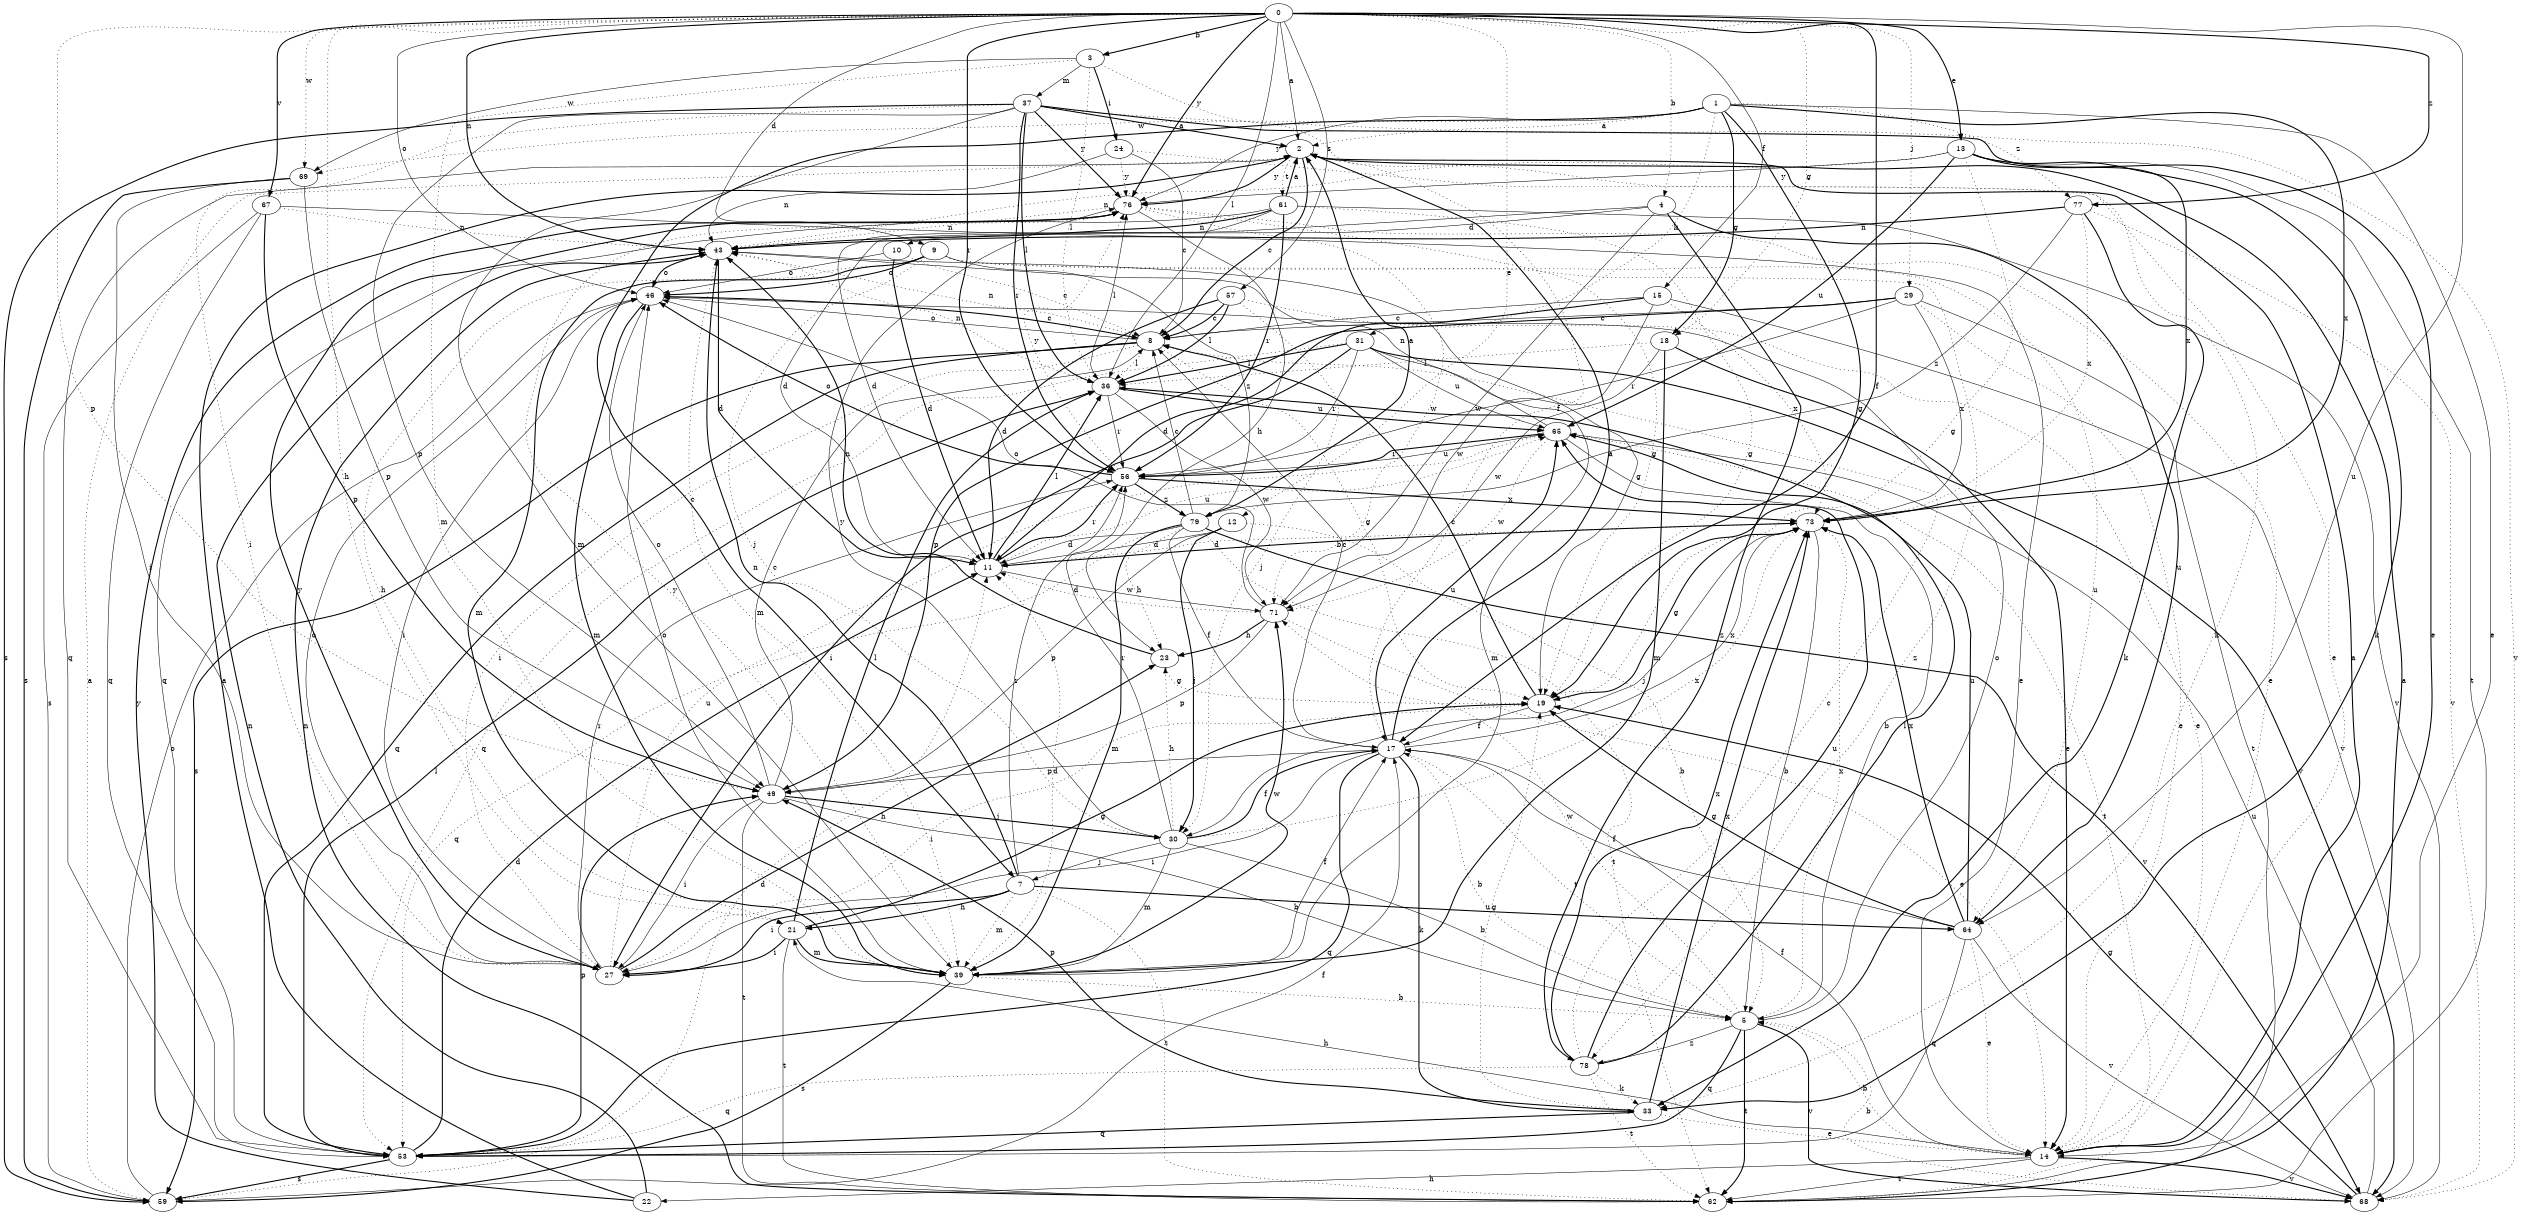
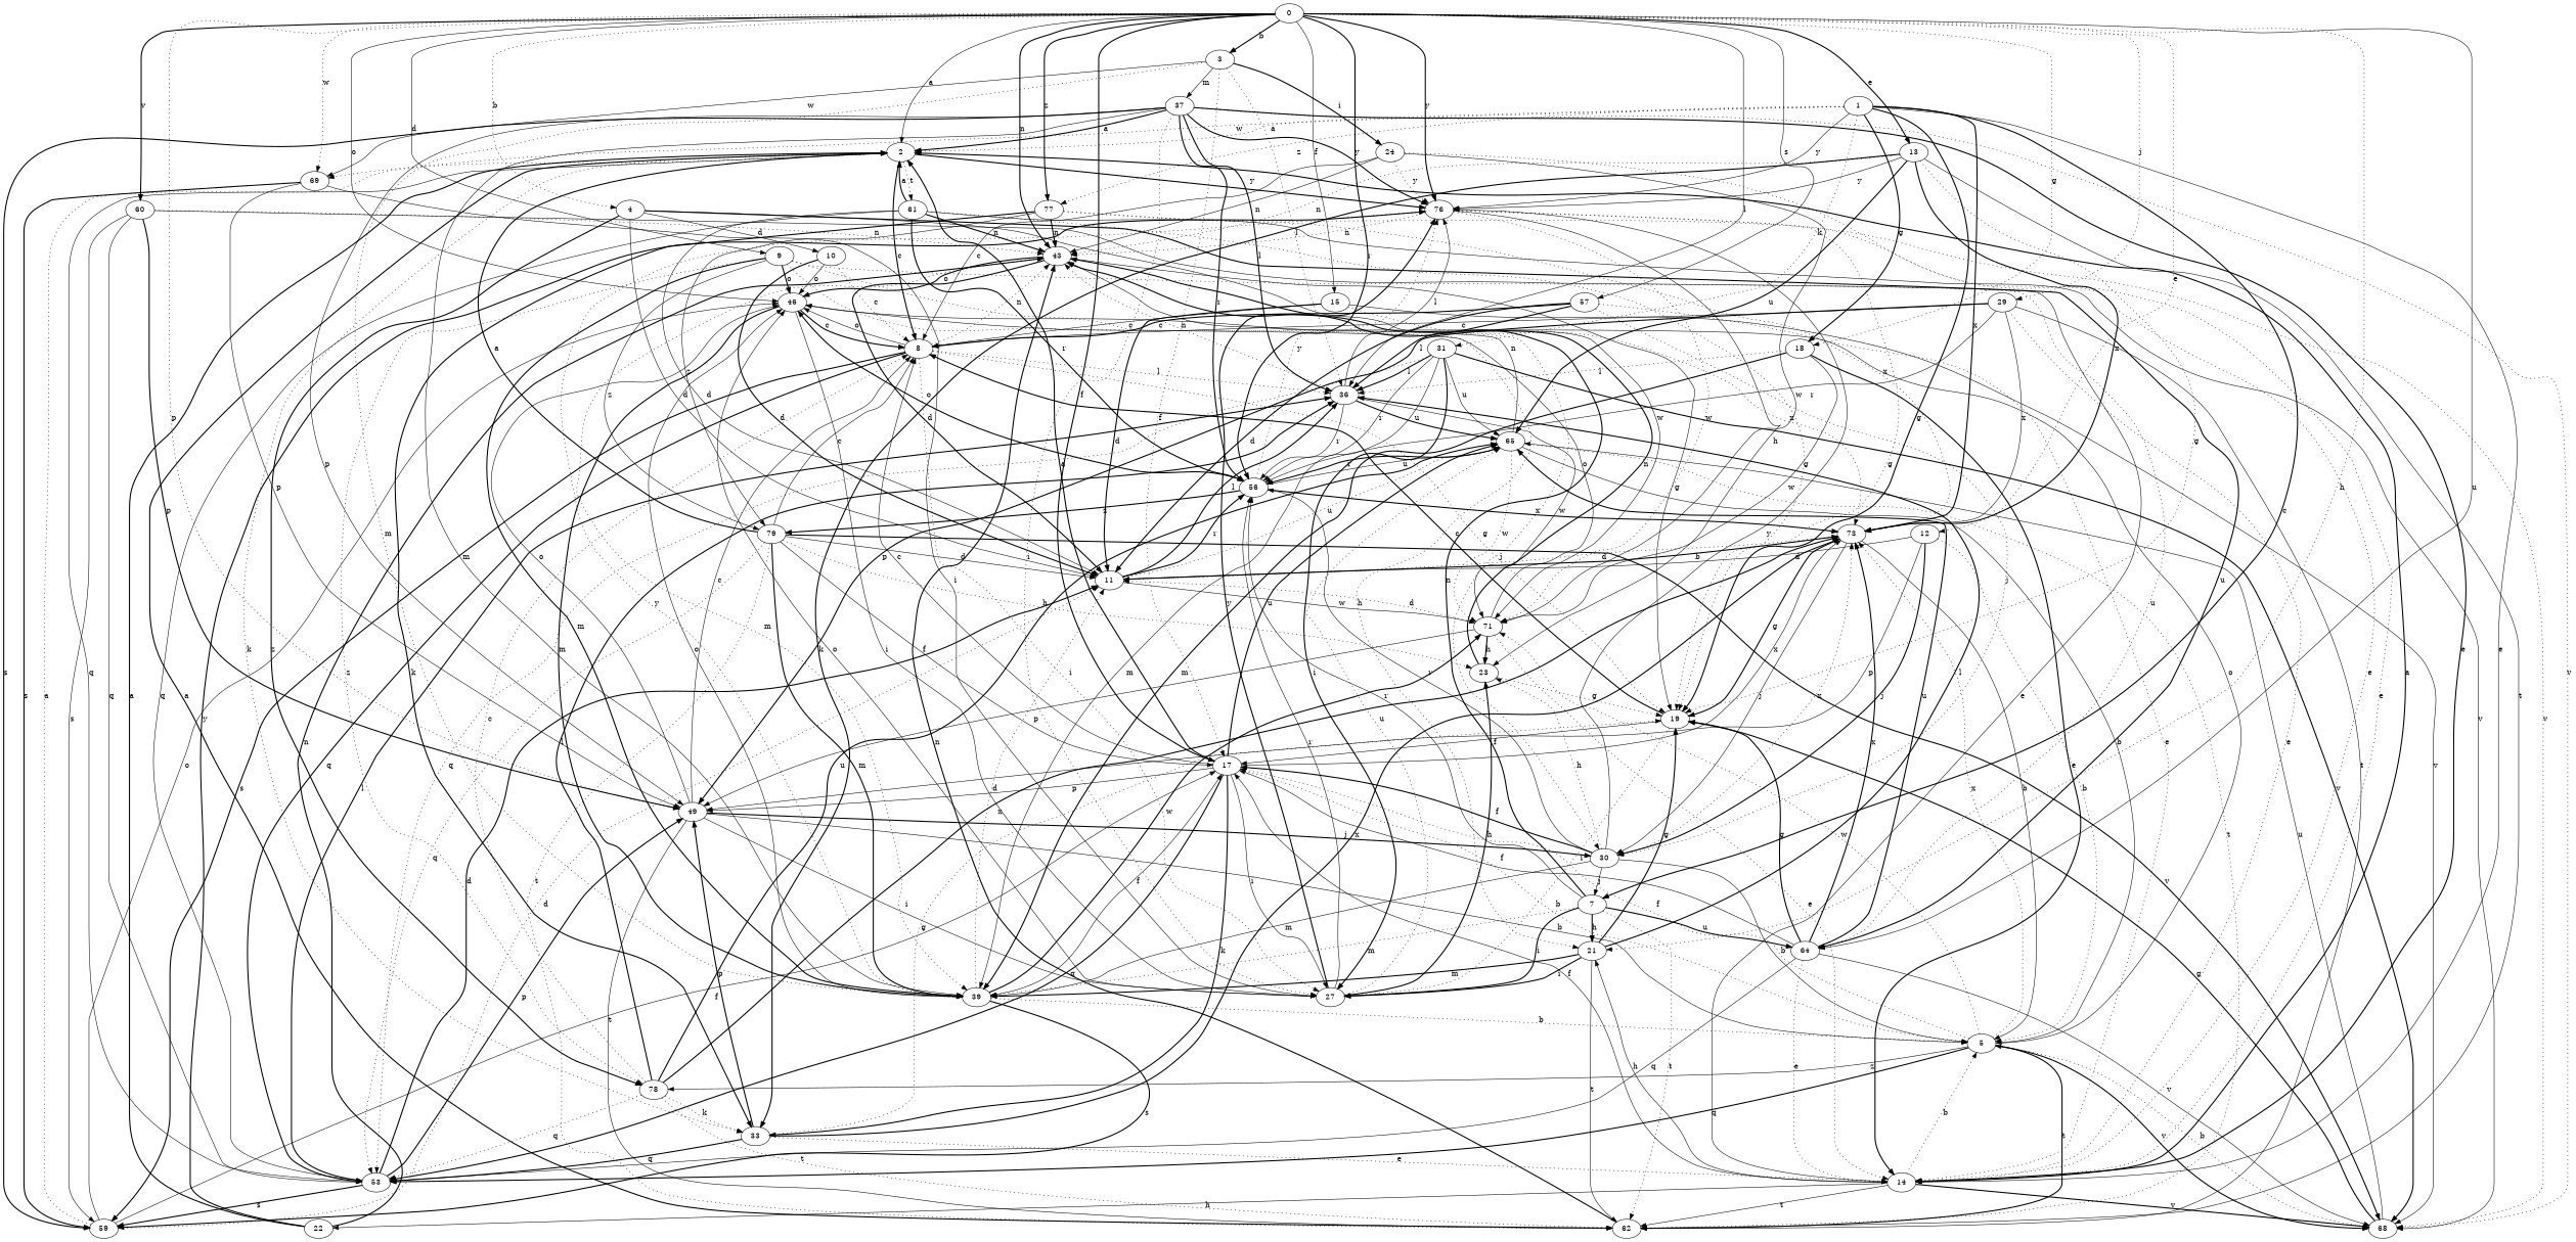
  strict digraph {
    edge [style=bold]
    0
    2
    3
    4
    9
    12
    13
    15
    17
    18
    21
    29
    36
    43
    46
    49
    56
    57
    64
-   67
+   67 [label=60]
    69
    76
    77
    8
    33
    53
    61
    24
    37
    39
    10
    11
    71
    78
    30
    79
    5
    19
    73
    62
    65
    68
    27
    14
    59
    23
    1
    7
    31
    22
    0 -> 2 [label=a style=solid]
    0 -> 3 [label=b]
    0 -> 4 [label=b style=dotted]
    0 -> 9 [label=d style=solid]
    0 -> 12 [label=e style=dotted]
    0 -> 13 [label=e]
    0 -> 15 [label=f style=solid]
    0 -> 17 [label=f]
    0 -> 18 [label=g style=dotted]
    0 -> 21 [label=h style=dotted]
    0 -> 29 [label=j style=dotted]
    0 -> 36 [label=l style=solid]
    0 -> 43 [label=n]
    0 -> 46 [label=o style=solid]
    0 -> 49 [label=p style=dotted]
    0 -> 56 [label=r]
    0 -> 57 [label=s style=solid]
    0 -> 64 [label=u style=solid]
    0 -> 67 [label=v]
    0 -> 69 [label=w style=dotted]
    0 -> 76 [label=y]
    0 -> 77 [label=z]
    2 -> 76 [label=y]
    2 -> 8 [label=c]
    2 -> 33 [label=k style=dotted]
    2 -> 53 [label=q style=solid]
    2 -> 61 [label=t style=dotted]
    3 -> 17 [label=f style=dotted]
    3 -> 36 [label=l style=dotted]
    3 -> 69 [label=w style=solid]
    3 -> 24 [label=i]
    3 -> 37 [label=m style=solid]
    3 -> 39 [label=m style=dotted]
    4 -> 64 [label=u]
    4 -> 10 [label=d style=solid]
    4 -> 11 [label=d style=solid]
    4 -> 71 [label=w style=solid]
    4 -> 78 [label=z]
    9 -> 21 [label=h style=dotted]
    9 -> 46 [label=o]
    9 -> 64 [label=u style=dotted]
    9 -> 39 [label=m]
    9 -> 78 [label=z style=dotted]
    9 -> 30 [label=j style=dotted]
    9 -> 79 [label=z style=solid]
    12 -> 49 [label=p style=solid]
    12 -> 11 [label=d style=solid]
    12 -> 30 [label=j]
    12 -> 5 [label=b style=dotted]
    13 -> 43 [label=n style=dotted]
    13 -> 76 [label=y style=solid]
    13 -> 33 [label=k]
    13 -> 19 [label=g style=dotted]
    13 -> 73 [label=x]
    13 -> 62 [label=t style=solid]
    13 -> 65 [label=u]
    15 -> 8 [label=c style=solid]
    15 -> 11 [label=d]
    15 -> 73 [label=x style=dotted]
    15 -> 68 [label=v style=solid]
    17 -> 2 [label=a]
    17 -> 49 [label=p style=solid]
    17 -> 8 [label=c style=solid]
    17 -> 33 [label=k]
    17 -> 53 [label=q]
    17 -> 5 [label=b style=dotted]
    17 -> 73 [label=x style=solid]
    17 -> 65 [label=u]
    17 -> 27 [label=i style=solid]
    18 -> 36 [label=l style=dotted]
    18 -> 39 [label=m]
    18 -> 71 [label=w style=solid]
    18 -> 14 [label=e]
    21 -> 36 [label=l]
    21 -> 39 [label=m]
    21 -> 19 [label=g]
    21 -> 62 [label=t style=solid]
    21 -> 27 [label=i]
    29 -> 49 [label=p]
    29 -> 56 [label=r style=solid]
    29 -> 8 [label=c style=solid]
    29 -> 73 [label=x style=solid]
    29 -> 62 [label=t style=solid]
    29 -> 14 [label=e style=dotted]
    36 -> 43 [label=n style=dotted]
    36 -> 56 [label=r style=solid]
    36 -> 76 [label=l style=solid]
    36 -> 71 [label=w style=solid]
    36 -> 65 [label=u]
    43 -> 46 [label=o]
    43 -> 39 [label=m style=dotted]
    43 -> 11 [label=d]
    43 -> 19 [label=g style=solid]
    46 -> 8 [label=c]
    46 -> 39 [label=m]
    46 -> 27 [label=i style=solid]
    49 -> 46 [label=o style=solid]
    49 -> 8 [label=c style=solid]
    49 -> 30 [label=j]
    49 -> 5 [label=b style=solid]
    49 -> 62 [label=t style=solid]
    49 -> 27 [label=i style=solid]
    56 -> 46 [label=o]
    56 -> 76 [label=y style=dotted]
    56 -> 79 [label=z]
    56 -> 73 [label=x]
    56 -> 65 [label=u style=solid]
    57 -> 36 [label=l]
    57 -> 8 [label=c]
    57 -> 11 [label=d]
    57 -> 30 [label=j style=dotted]
    57 -> 14 [label=e style=dotted]
    64 -> 17 [label=f style=solid]
    64 -> 53 [label=q style=solid]
    64 -> 19 [label=g]
    64 -> 73 [label=x]
    64 -> 65 [label=u]
    64 -> 68 [label=v style=solid]
    64 -> 14 [label=e style=dotted]
    67 -> 43 [label=n style=dotted]
    67 -> 49 [label=p]
    67 -> 53 [label=q style=solid]
    67 -> 14 [label=e style=solid]
    67 -> 59 [label=s style=solid]
    69 -> 49 [label=p style=solid]
    69 -> 27 [label=i style=solid]
    69 -> 59 [label=s]
    76 -> 43 [label=n style=dotted]
    76 -> 71 [label=w style=dotted]
    76 -> 19 [label=g style=dotted]
    76 -> 14 [label=e style=dotted]
    76 -> 23 [label=h style=solid]
    77 -> 43 [label=n]
    77 -> 33 [label=k]
    77 -> 79 [label=z style=solid]
    77 -> 73 [label=x style=dotted]
    77 -> 68 [label=v style=dotted]
    8 -> 36 [label=l style=dotted]
    8 -> 43 [label=n style=dotted]
    8 -> 46 [label=o style=solid]
    8 -> 53 [label=q]
    8 -> 19 [label=g style=dotted]
    8 -> 27 [label=i style=dotted]
    8 -> 59 [label=s]
    33 -> 49 [label=p]
    33 -> 53 [label=q]
    33 -> 19 [label=g style=dotted]
    33 -> 73 [label=x]
    33 -> 14 [label=e style=dotted]
    53 -> 36 [label=l]
    53 -> 49 [label=p]
    53 -> 11 [label=d]
    53 -> 59 [label=s]
    61 -> 2 [label=a]
    61 -> 43 [label=n]
    61 -> 56 [label=r]
    61 -> 53 [label=q style=solid]
    61 -> 11 [label=d style=solid]
    61 -> 19 [label=g style=dotted]
    61 -> 68 [label=v style=solid]
    24 -> 43 [label=n style=solid]
    24 -> 76 [label=y style=dotted]
    24 -> 8 [label=c style=solid]
-   15 -> 71 [label=w style=solid]
+   24 -> 71 [label=w style=solid]
    24 -> 14 [label=e style=dotted]
    37 -> 2 [label=a]
    37 -> 36 [label=l]
    37 -> 49 [label=p style=solid]
    37 -> 56 [label=r]
    37 -> 76 [label=y]
    37 -> 39 [label=m style=solid]
    37 -> 68 [label=v style=dotted]
    37 -> 27 [label=i style=dotted]
    37 -> 14 [label=e]
    37 -> 59 [label=s]
    39 -> 17 [label=f style=solid]
    39 -> 46 [label=o style=solid]
    39 -> 76 [label=y style=dotted]
    39 -> 11 [label=d style=dotted]
    39 -> 71 [label=w]
    39 -> 5 [label=b style=dotted]
    39 -> 59 [label=s]
    10 -> 46 [label=o style=solid]
    10 -> 8 [label=c style=dotted]
    10 -> 11 [label=d]
    11 -> 36 [label=l]
    11 -> 56 [label=r]
    11 -> 71 [label=w style=solid]
    11 -> 73 [label=b]
    11 -> 65 [label=u style=dotted]
    71 -> 46 [label=o style=solid]
    71 -> 49 [label=p style=solid]
    71 -> 11 [label=d style=dotted]
    71 -> 14 [label=e style=dotted]
    71 -> 23 [label=h]
    78 -> 36 [label=l]
    78 -> 8 [label=c style=dotted]
    78 -> 33 [label=k style=dotted]
    78 -> 53 [label=q style=dotted]
    78 -> 73 [label=x]
    78 -> 62 [label=t style=dotted]
    78 -> 65 [label=u]
    30 -> 17 [label=f]
    30 -> 56 [label=r style=solid]
    30 -> 76 [label=y style=solid]
    30 -> 39 [label=m style=solid]
    30 -> 5 [label=b style=solid]
    30 -> 73 [label=x style=dotted]
    30 -> 23 [label=h style=dotted]
    30 -> 7 [label=j style=solid]
    79 -> 2 [label=a]
    79 -> 17 [label=f style=solid]
    79 -> 8 [label=c style=solid]
    79 -> 53 [label=q style=dotted]
    79 -> 39 [label=m]
    79 -> 11 [label=d style=solid]
    79 -> 62 [label=t style=dotted]
    79 -> 68 [label=v]
    79 -> 23 [label=h style=dotted]
-   5 -> 17 [label=t style=dotted]
+   5 -> 17 [label=f style=dotted]
    5 -> 46 [label=o style=solid]
    5 -> 53 [label=q]
    5 -> 71 [label=w style=dotted]
    5 -> 78 [label=z style=solid]
    5 -> 73 [label=x style=dotted]
    5 -> 62 [label=t]
    5 -> 68 [label=v]
    19 -> 17 [label=f style=solid]
    19 -> 8 [label=c]
    19 -> 27 [label=i style=dotted]
    73 -> 11 [label=d style=dotted]
    73 -> 30 [label=j style=solid]
    73 -> 5 [label=b style=solid]
    73 -> 19 [label=g]
    62 -> 2 [label=a]
    62 -> 43 [label=n]
    65 -> 43 [label=n style=solid]
    65 -> 56 [label=r]
    65 -> 71 [label=w style=dotted]
    65 -> 5 [label=b style=solid]
    65 -> 62 [label=t style=dotted]
    68 -> 5 [label=b style=dotted]
    68 -> 19 [label=g]
    68 -> 65 [label=u style=solid]
    27 -> 46 [label=o style=solid]
    27 -> 56 [label=r style=solid]
    27 -> 76 [label=y]
    27 -> 65 [label=u style=dotted]
    27 -> 23 [label=h]
    14 -> 2 [label=a]
    14 -> 17 [label=f style=solid]
    14 -> 21 [label=h style=solid]
    14 -> 5 [label=b style=dotted]
    14 -> 62 [label=t style=solid]
    14 -> 68 [label=v]
    14 -> 22 [label=h style=solid]
    59 -> 2 [label=a style=dotted]
    59 -> 17 [label=f style=solid]
    59 -> 46 [label=o style=solid]
    59 -> 11 [label=d style=dotted]
    23 -> 43 [label=n]
    23 -> 19 [label=g style=dotted]
    1 -> 2 [label=a style=dotted]
    1 -> 18 [label=g]
    1 -> 69 [label=w style=dotted]
    1 -> 76 [label=y style=solid]
    1 -> 77 [label=z style=dotted]
    1 -> 19 [label=g]
    1 -> 73 [label=x]
    1 -> 14 [label=e style=solid]
    1 -> 7 [label=c]
    1 -> 31 [label=k style=dotted]
    7 -> 21 [label=h]
    7 -> 43 [label=n]
    7 -> 56 [label=r style=solid]
    7 -> 64 [label=u]
    7 -> 39 [label=m style=dotted]
    7 -> 62 [label=t style=dotted]
    7 -> 27 [label=i]
    31 -> 36 [label=l]
    31 -> 56 [label=r style=solid]
    31 -> 53 [label=q style=dotted]
    31 -> 39 [label=m style=solid]
    31 -> 65 [label=u style=solid]
    31 -> 68 [label=v]
    31 -> 27 [label=i]
    22 -> 2 [label=a]
    22 -> 43 [label=n]
    22 -> 76 [label=y]
  }
